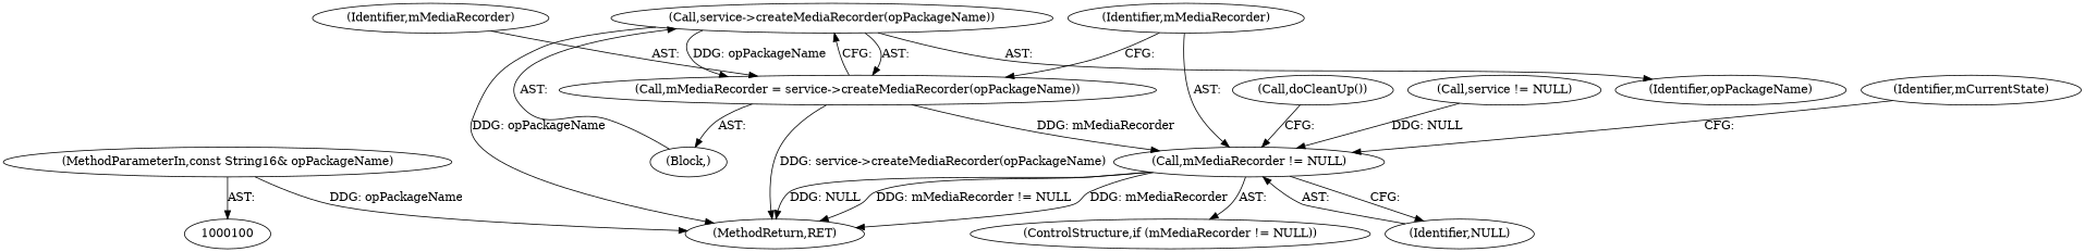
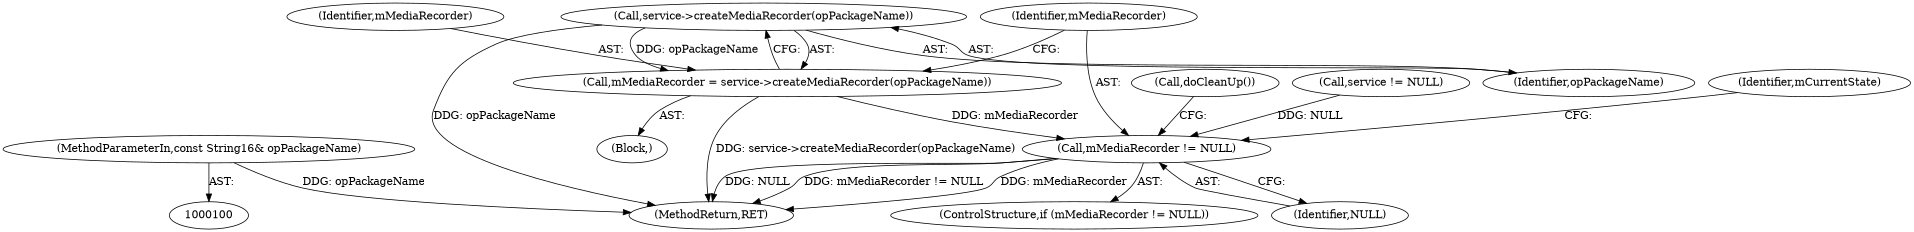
  digraph {
    n1 [label="(Call,service->createMediaRecorder(opPackageName))"]
    n2 [label="(Call,mMediaRecorder = service->createMediaRecorder(opPackageName))"]
    n3 [label="(MethodReturn,RET)"]
    n4 [label="(Identifier,opPackageName)"]
    n5 [label="(Call,mMediaRecorder != NULL)"]
    n6 [label="(Block,)"]
    n7 [label="(MethodParameterIn,const String16& opPackageName)"]
    1000100
    n9 [label="(Identifier,NULL)"]
    n10 [label="(ControlStructure,if (mMediaRecorder != NULL))"]
    n11 [label="(Call,doCleanUp())"]
    n12 [label="(Identifier,mMediaRecorder)"]
    n13 [label="(Call,service != NULL)"]
    n14 [label="(Identifier,mCurrentState)"]
    n15 [label="(Identifier,mMediaRecorder)"]
    n1 -> n2 [label="AST: "]
    n1 -> n2 [label="DDG: opPackageName"]
    n1 -> n3 [label="DDG: opPackageName"]
    n1 -> n4 [label="AST: "]
    n2 -> n1 [label="CFG: "]
    n2 -> n3 [label="DDG: service->createMediaRecorder(opPackageName)"]
    n2 -> n5 [label="DDG: mMediaRecorder"]
    n2 -> n6 [label="AST: "]
-   n6 -> n1 [label="AST: "]
+   n4 -> n1 [label="AST: "]
    n5 -> n3 [label="DDG: mMediaRecorder"]
    n5 -> n3 [label="DDG: NULL"]
    n5 -> n3 [label="DDG: mMediaRecorder != NULL"]
    n5 -> n9 [label="CFG: "]
    n5 -> n10 [label="AST: "]
    n7 -> n3 [label="DDG: opPackageName"]
    n7 -> 1000100 [label="AST: "]
    n9 -> n5 [label="AST: "]
    n11 -> n5 [label="CFG: "]
    n12 -> n2 [label="CFG: "]
    n12 -> n5 [label="AST: "]
    n13 -> n5 [label="DDG: NULL"]
    n14 -> n5 [label="CFG: "]
    n15 -> n2 [label="AST: "]
  }
